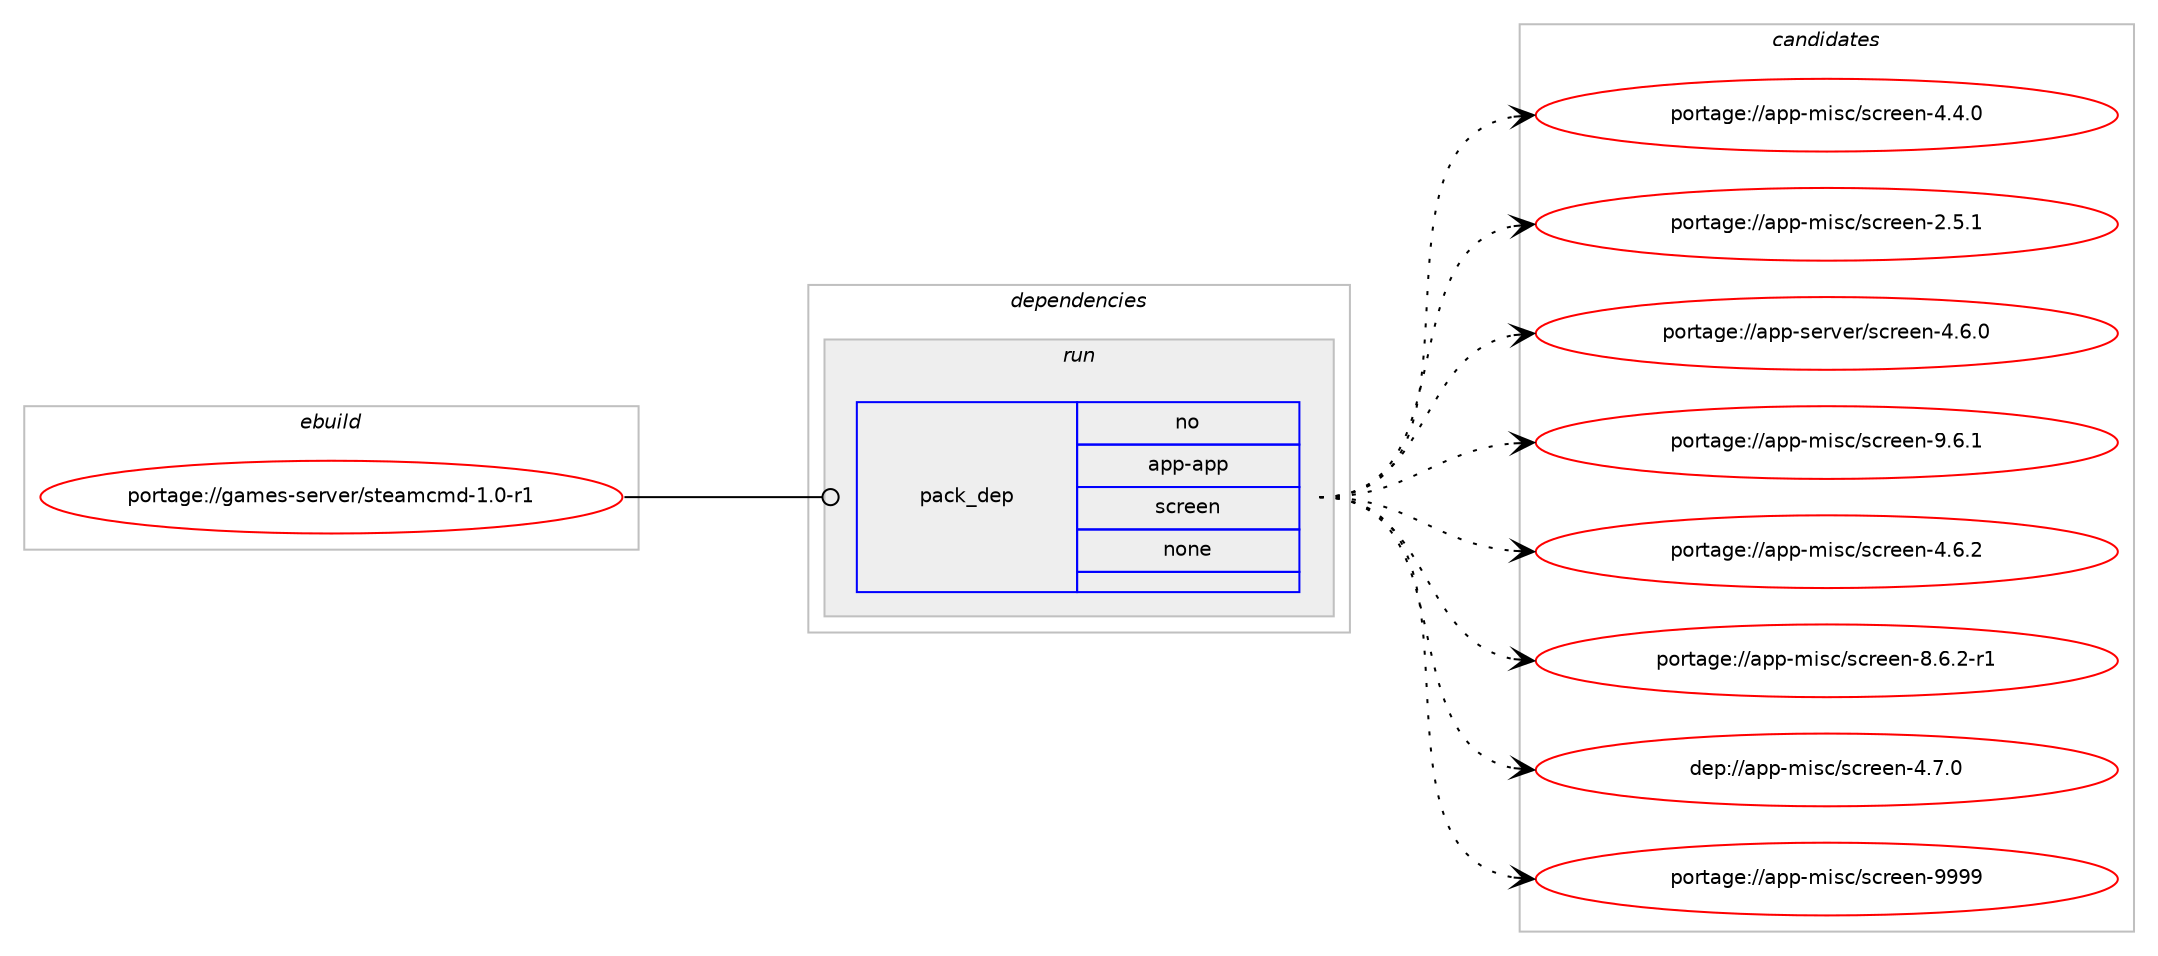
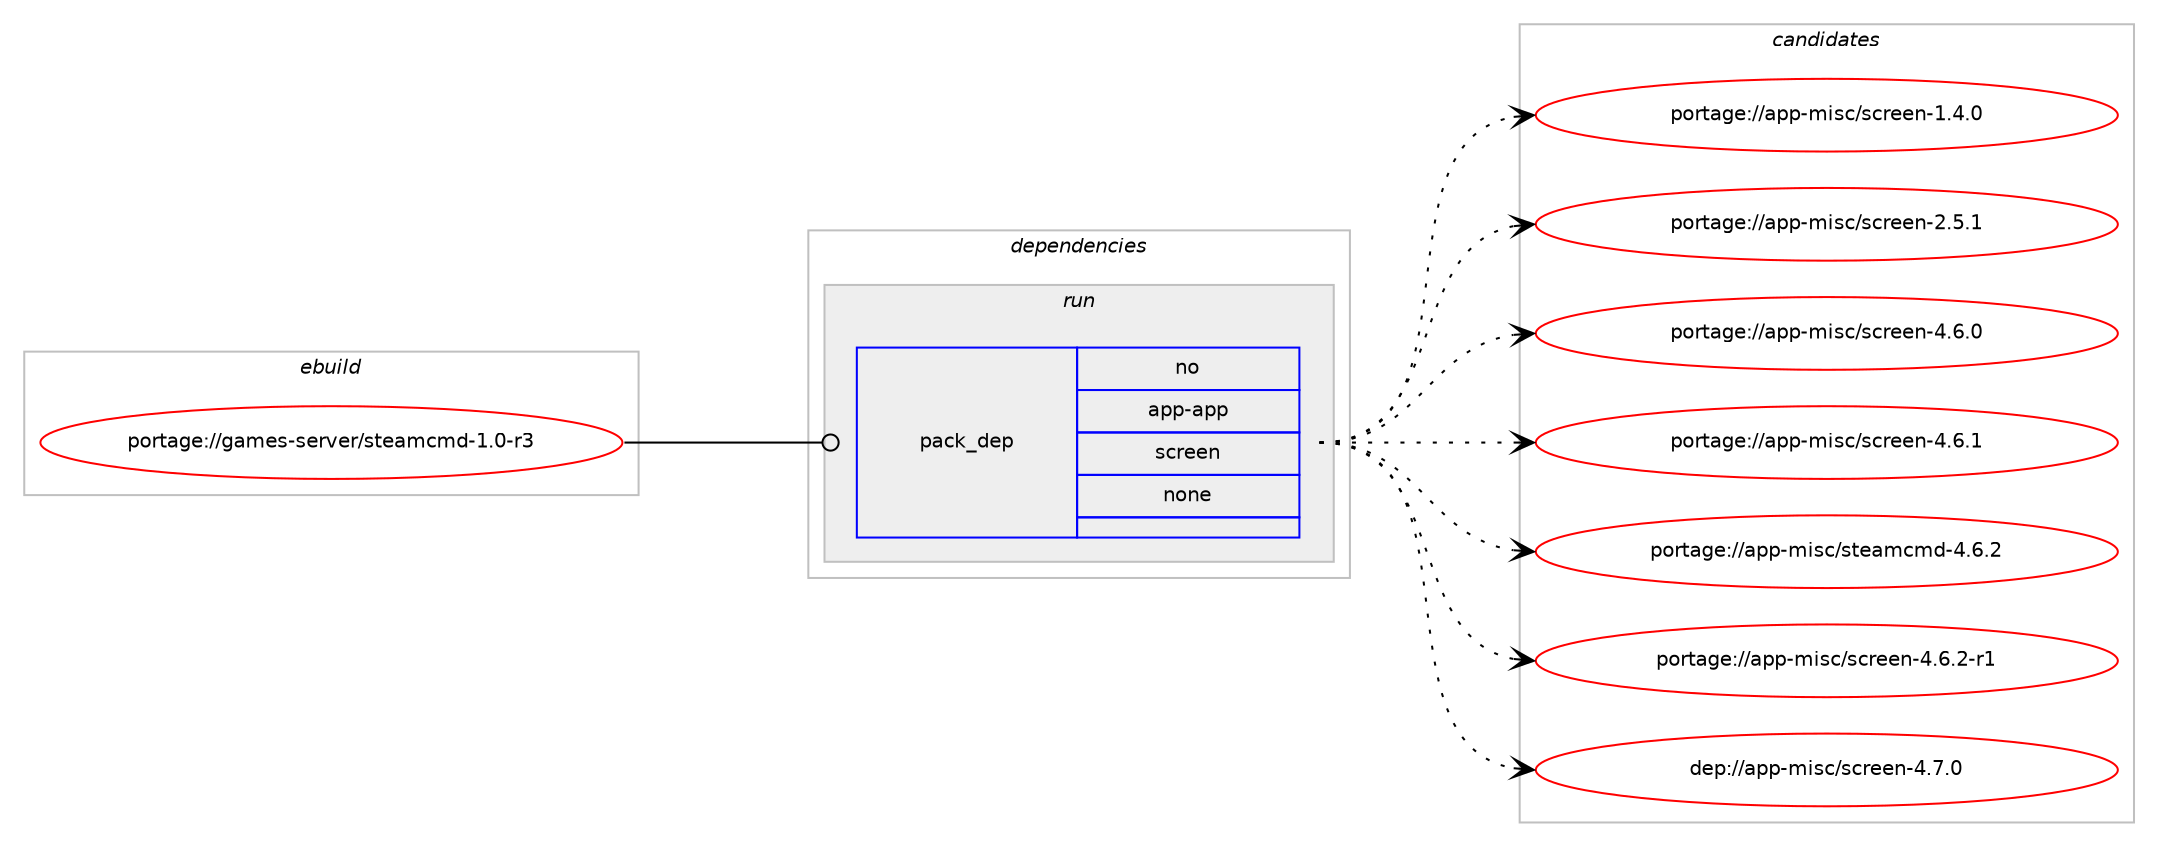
  digraph {
    compound=true
    concentrate=true
    fontname=Helvetica
    fontsize=10
    newrank=true
    rankdir=LR
    ranksep=1.5
    node [color=red fontname=Helvetica fontsize=10]
    edge [arrowhead=vee headport=w style=dotted tailport=e weight=100]
-   n1 [label="portage://games-server/steamcmd-1.0-r1" width=4]
+   n1 [label="portage://games-server/steamcmd-1.0-r3" width=4]
    n2 [color=blue label=<<TABLE BORDER="0" CELLBORDER="1" CELLSPACING="0" CELLPADDING="4" WIDTH="220"><TR><TD ROWSPAN="6" CELLPADDING="30">pack_dep</TD></TR><TR><TD WIDTH="110">no</TD></TR><TR><TD>app-app</TD></TR><TR><TD>screen</TD></TR><TR><TD>none</TD></TR><TR><TD></TD></TR></TABLE>> shape=none]
-   n3 [label="portage://app-misc/screen-4.4.0" width=4]
+   n3 [label="portage://app-misc/screen-1.4.0" width=4]
    n4 [label="portage://app-misc/screen-2.5.1" width=4]
-   n5 [label="portage://app-server/screen-4.6.0" width=4]
-   n6 [label="portage://app-misc/screen-9.6.1" width=4]
-   n7 [label="portage://app-misc/screen-4.6.2" width=4]
-   n8 [label="portage://app-misc/screen-8.6.2-r1" width=4]
+   n5 [label="portage://app-misc/screen-4.6.0" width=4]
+   n6 [label="portage://app-misc/screen-4.6.1" width=4]
+   n7 [label="portage://app-misc/steamcmd-4.6.2" width=4]
+   n8 [label="portage://app-misc/screen-4.6.2-r1" width=4]
    n9 [label="dep://app-misc/screen-4.7.0" width=4]
-   n10 [label="portage://app-misc/screen-9999" width=4]
    subgraph cluster_1 {
      color=gray
      label=<<i>ebuild</i>>
      n1
    }
    subgraph cluster_2 {
      color=gray
      label=<<i>dependencies</i>>
      subgraph cluster_3 {
        color=gray
        fillcolor="#eeeeee"
        label=<<i>compile</i>>
        style=filled
      }
      subgraph cluster_4 {
        color=gray
        fillcolor="#eeeeee"
        label=<<i>compile and run</i>>
        style=filled
      }
      subgraph cluster_5 {
        color=gray
        fillcolor="#eeeeee"
        label=<<i>run</i>>
        style=filled
        subgraph sub_6 {
          color=gray
          fillcolor="#eeeeee"
          label=<<i>run</i>>
          style=filled
          n2
        }
      }
    }
    subgraph cluster_7 {
      color=gray
      label=<<i>candidates</i>>
      rank=same
      subgraph sub_8 {
        color=black
        label=<<i>candidates</i>>
        nodesep=1
        rank=same
        n3
        n4
        n5
        n6
        n7
        n8
        n9
-       n10
      }
    }
    n1 -> n2 [arrowhead=odot style=solid weight=20]
    n2 -> n3
    n2 -> n4
    n2 -> n5
    n2 -> n6
    n2 -> n7
    n2 -> n8
    n2 -> n9
-   n2 -> n10
  }
